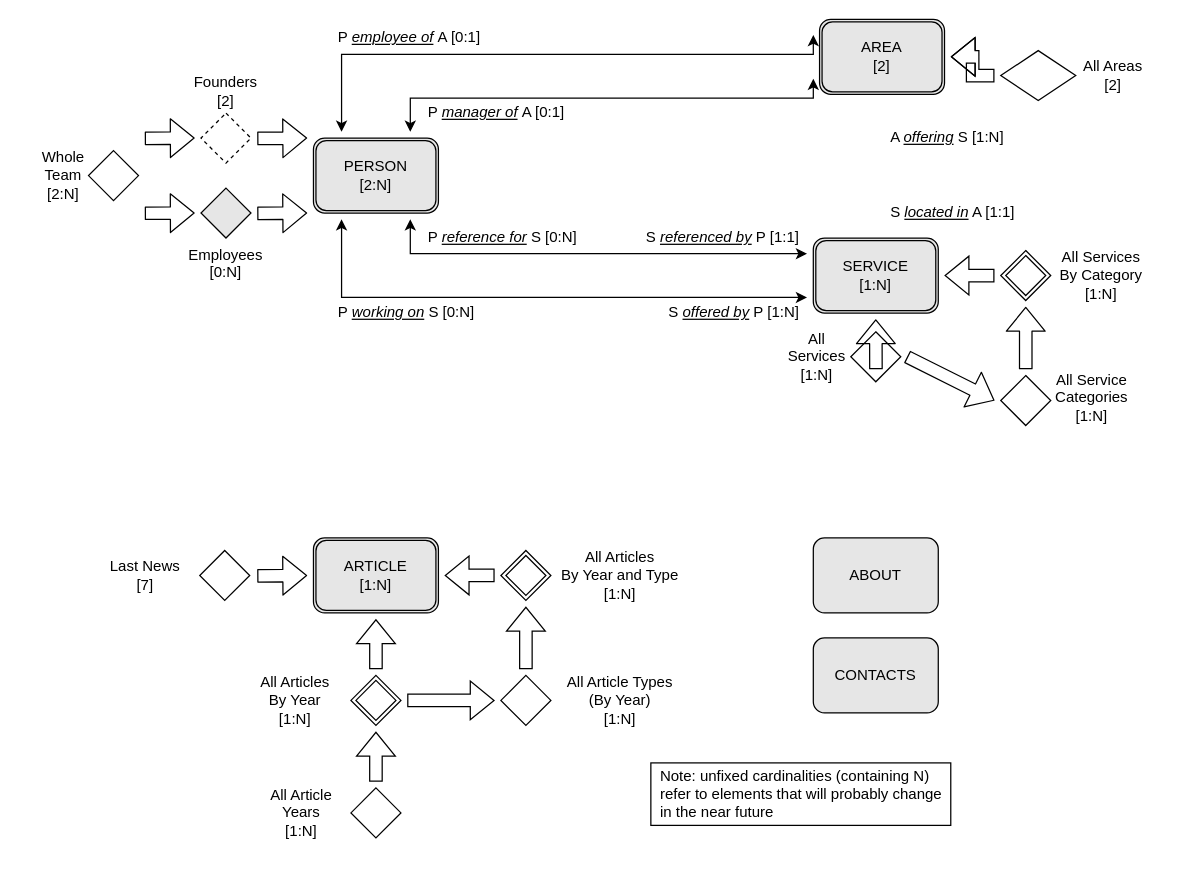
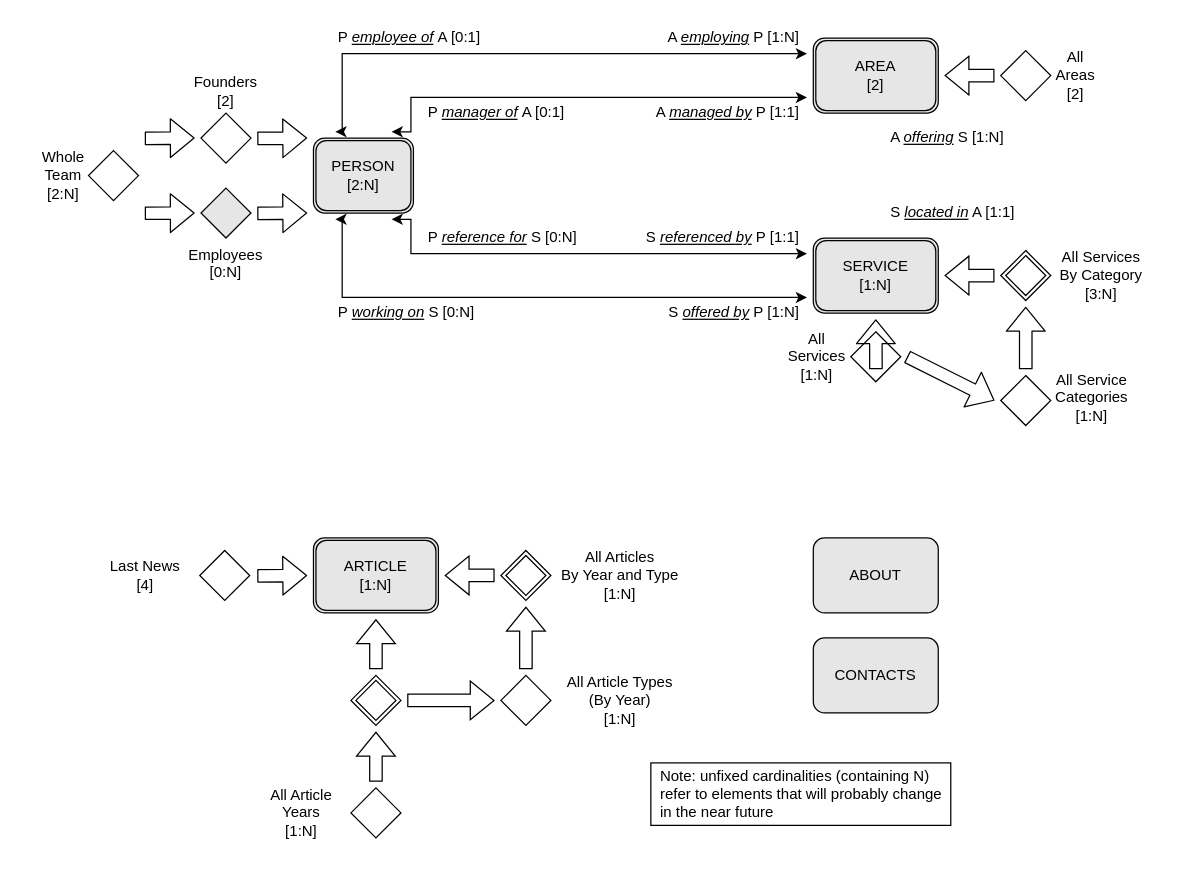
  <mxCell id="0" />
  <mxCell id="1" parent="0" />
  <mxCell id="2" value="ABOUT" style="shape=ext;rounded=1;html=1;whiteSpace=wrap;fillColor=#E6E6E6;perimeterSpacing=5;" parent="1" vertex="1"><mxGeometry x="650" y="430" width="100" height="60" as="geometry" /></mxCell>
  <mxCell id="3" value="CONTACTS" style="shape=ext;rounded=1;html=1;whiteSpace=wrap;fillColor=#E6E6E6;perimeterSpacing=5;" parent="1" vertex="1"><mxGeometry x="650" y="510" width="100" height="60" as="geometry" /></mxCell>
  <mxCell id="4" value="S &lt;i&gt;&lt;u&gt;located in&lt;/u&gt;&lt;/i&gt; A [1:1]" style="text;html=1;align=left;verticalAlign=middle;resizable=0;points=[];autosize=1;strokeColor=none;" parent="1" vertex="1"><mxGeometry x="710" y="160" width="110" height="20" as="geometry" /></mxCell>
  <mxCell id="5" value="A &lt;u style=&quot;font-style: italic&quot;&gt;offering&lt;/u&gt;&amp;nbsp;S [1:N]" style="text;html=1;align=left;verticalAlign=middle;resizable=0;points=[];autosize=1;strokeColor=none;" parent="1" vertex="1"><mxGeometry x="710" y="100" width="110" height="20" as="geometry" /></mxCell>
  <mxCell id="6" value="" style="group" parent="1" vertex="1" connectable="0"><mxGeometry x="650" y="190" width="270" height="150" as="geometry" /></mxCell>
  <mxCell id="7" value="SERVICE&lt;br&gt;[1:N]" style="shape=ext;rounded=1;html=1;whiteSpace=wrap;double=1;fillColor=#E6E6E6;perimeterSpacing=5;" parent="6" vertex="1"><mxGeometry width="100" height="60" as="geometry" /></mxCell>
  <mxCell id="8" value="All Services [1:N]" style="rhombus;whiteSpace=wrap;html=1;labelPosition=left;verticalLabelPosition=middle;align=center;verticalAlign=middle;perimeterSpacing=5;spacingRight=15;" parent="6" vertex="1"><mxGeometry x="30" y="75" width="40" height="40" as="geometry" /></mxCell>
  <mxCell id="9" value="" style="edgeStyle=orthogonalEdgeStyle;shape=flexArrow;rounded=0;orthogonalLoop=1;jettySize=auto;html=1;startArrow=none;startFill=0;endArrow=block;endFill=0;startSize=6;endSize=6;strokeWidth=1;" parent="6" source="10" target="7" edge="1"><mxGeometry relative="1" as="geometry" /></mxCell>
  <mxCell id="10" value="" style="rhombus;whiteSpace=wrap;html=1;double=1;labelPosition=right;verticalLabelPosition=middle;align=center;verticalAlign=middle;spacingLeft=15;perimeterSpacing=5;" parent="6" vertex="1"><mxGeometry x="150" y="10" width="40" height="40" as="geometry" /></mxCell>
  <mxCell id="11" value="" style="shape=flexArrow;endArrow=classic;html=1;startSize=6;endSize=6;strokeWidth=1;" parent="6" edge="1"><mxGeometry width="50" height="50" relative="1" as="geometry"><mxPoint x="170" y="105" as="sourcePoint" /><mxPoint x="170.0" y="55" as="targetPoint" /></mxGeometry></mxCell>
  <mxCell id="12" value="All Service Categories&lt;br&gt;[1:N]" style="rhombus;whiteSpace=wrap;html=1;labelPosition=right;verticalLabelPosition=middle;align=center;verticalAlign=middle;perimeterSpacing=5;spacingLeft=25;spacingTop=-5;" parent="6" vertex="1"><mxGeometry x="150" y="110" width="40" height="40" as="geometry" /></mxCell>
  <mxCell id="13" value="" style="shape=flexArrow;endArrow=classic;html=1;startSize=6;endSize=6;strokeWidth=1;entryX=0;entryY=0.5;entryDx=0;entryDy=0;exitX=1;exitY=0.5;exitDx=0;exitDy=0;" parent="6" source="8" target="12" edge="1"><mxGeometry width="50" height="50" relative="1" as="geometry"><mxPoint x="80" y="130" as="sourcePoint" /><mxPoint x="140" y="130" as="targetPoint" /></mxGeometry></mxCell>
  <mxCell id="14" value="" style="shape=flexArrow;endArrow=classic;html=1;startSize=6;endSize=6;strokeWidth=1;" parent="6" edge="1"><mxGeometry width="50" height="50" relative="1" as="geometry"><mxPoint x="50.12" y="105" as="sourcePoint" /><mxPoint x="50" y="65" as="targetPoint" /></mxGeometry></mxCell>
- <mxCell id="15" value="All Services&lt;br&gt;By Category&lt;br&gt;[1:N]" style="text;html=1;align=center;verticalAlign=middle;resizable=0;points=[];autosize=1;strokeColor=none;" parent="6" vertex="1"><mxGeometry x="190" y="5" width="80" height="50" as="geometry" /></mxCell>
+ <mxCell id="15" value="All Services&lt;br&gt;By Category&lt;br&gt;[3:N]" style="text;html=1;align=center;verticalAlign=middle;resizable=0;points=[];autosize=1;strokeColor=none;" parent="6" vertex="1"><mxGeometry x="190" y="5" width="80" height="50" as="geometry" /></mxCell>
  <mxCell id="16" value="" style="group" parent="1" vertex="1" connectable="0"><mxGeometry x="70" y="90" width="280" height="100" as="geometry" /></mxCell>
- <mxCell id="17" value="PERSON&lt;br&gt;[2:N]" style="shape=ext;rounded=1;html=1;whiteSpace=wrap;double=1;fillColor=#E6E6E6;perimeterSpacing=5;" parent="16" vertex="1"><mxGeometry x="180" y="20" width="100" height="60" as="geometry" /></mxCell>
- <mxCell id="18" value="Founders [2]" style="rhombus;whiteSpace=wrap;html=1;labelPosition=center;verticalLabelPosition=top;align=center;verticalAlign=bottom;perimeterSpacing=5;dashed=1;" parent="16" vertex="1"><mxGeometry x="90" width="40" height="40" as="geometry" /></mxCell>
+ <mxCell id="17" value="PERSON&lt;br&gt;[2:N]" style="shape=ext;rounded=1;html=1;whiteSpace=wrap;double=1;fillColor=#E6E6E6;perimeterSpacing=5;" parent="16" vertex="1"><mxGeometry x="180" y="20" width="80" height="60" as="geometry" /></mxCell>
+ <mxCell id="18" value="Founders [2]" style="rhombus;whiteSpace=wrap;html=1;labelPosition=center;verticalLabelPosition=top;align=center;verticalAlign=bottom;perimeterSpacing=5;" parent="16" vertex="1"><mxGeometry x="90" width="40" height="40" as="geometry" /></mxCell>
  <mxCell id="19" value="Employees [0:N]" style="rhombus;whiteSpace=wrap;html=1;labelPosition=center;verticalLabelPosition=bottom;align=center;verticalAlign=top;perimeterSpacing=5;fillColor=#e6e6e6;" parent="16" vertex="1"><mxGeometry x="90" y="60" width="40" height="40" as="geometry" /></mxCell>
  <mxCell id="20" value="Whole Team [2:N]" style="rhombus;whiteSpace=wrap;html=1;labelPosition=left;verticalLabelPosition=middle;align=center;verticalAlign=middle;perimeterSpacing=5;" parent="16" vertex="1"><mxGeometry y="30" width="40" height="40" as="geometry" /></mxCell>
  <mxCell id="21" value="" style="shape=flexArrow;endArrow=classic;html=1;startSize=6;endSize=6;strokeWidth=1;" parent="16" edge="1"><mxGeometry width="50" height="50" relative="1" as="geometry"><mxPoint x="135" y="20.29" as="sourcePoint" /><mxPoint x="175" y="20" as="targetPoint" /></mxGeometry></mxCell>
  <mxCell id="22" value="" style="shape=flexArrow;endArrow=classic;html=1;startSize=6;endSize=6;strokeWidth=1;" parent="16" edge="1"><mxGeometry width="50" height="50" relative="1" as="geometry"><mxPoint x="45" y="80.15" as="sourcePoint" /><mxPoint x="85" y="80" as="targetPoint" /></mxGeometry></mxCell>
  <mxCell id="23" value="" style="shape=flexArrow;endArrow=classic;html=1;startSize=6;endSize=6;strokeWidth=1;" parent="16" edge="1"><mxGeometry width="50" height="50" relative="1" as="geometry"><mxPoint x="135" y="80.29" as="sourcePoint" /><mxPoint x="175" y="80" as="targetPoint" /></mxGeometry></mxCell>
  <mxCell id="24" value="" style="shape=flexArrow;endArrow=classic;html=1;startSize=6;endSize=6;strokeWidth=1;" parent="16" edge="1"><mxGeometry width="50" height="50" relative="1" as="geometry"><mxPoint x="45" y="20.15" as="sourcePoint" /><mxPoint x="85" y="20" as="targetPoint" /></mxGeometry></mxCell>
  <mxCell id="25" value="" style="group" parent="1" vertex="1" connectable="0"><mxGeometry x="190" y="430" width="365" height="245" as="geometry" /></mxCell>
  <mxCell id="26" value="ARTICLE&lt;br&gt;[1:N]" style="shape=ext;rounded=1;html=1;whiteSpace=wrap;double=1;fillColor=#E6E6E6;perimeterSpacing=5;" parent="25" vertex="1"><mxGeometry x="60" width="100" height="60" as="geometry" /></mxCell>
  <mxCell id="27" style="edgeStyle=orthogonalEdgeStyle;shape=flexArrow;rounded=0;orthogonalLoop=1;jettySize=auto;html=1;entryX=1;entryY=0.5;entryDx=0;entryDy=0;startArrow=none;startFill=0;endArrow=block;endFill=0;startSize=6;endSize=6;strokeWidth=1;" parent="25" source="36" target="26" edge="1"><mxGeometry relative="1" as="geometry" /></mxCell>
  <mxCell id="28" style="edgeStyle=orthogonalEdgeStyle;shape=flexArrow;rounded=0;orthogonalLoop=1;jettySize=auto;html=1;exitX=0.5;exitY=0;exitDx=0;exitDy=0;entryX=0.5;entryY=1;entryDx=0;entryDy=0;startArrow=none;startFill=0;endArrow=block;endFill=0;startSize=6;endSize=6;strokeWidth=1;" parent="25" source="42" target="26" edge="1"><mxGeometry relative="1" as="geometry" /></mxCell>
  <mxCell id="29" style="edgeStyle=orthogonalEdgeStyle;shape=flexArrow;rounded=0;orthogonalLoop=1;jettySize=auto;html=1;exitX=0.5;exitY=0;exitDx=0;exitDy=0;entryX=0.5;entryY=1;entryDx=0;entryDy=0;startArrow=none;startFill=0;endArrow=block;endFill=0;startSize=6;endSize=6;strokeWidth=1;" parent="25" source="33" target="36" edge="1"><mxGeometry relative="1" as="geometry" /></mxCell>
  <mxCell id="30" style="edgeStyle=orthogonalEdgeStyle;shape=flexArrow;rounded=0;orthogonalLoop=1;jettySize=auto;html=1;exitX=1;exitY=0.5;exitDx=0;exitDy=0;entryX=0;entryY=0.5;entryDx=0;entryDy=0;startArrow=none;startFill=0;endArrow=block;endFill=0;startSize=6;endSize=6;strokeWidth=1;" parent="25" source="42" target="33" edge="1"><mxGeometry relative="1" as="geometry" /></mxCell>
  <mxCell id="31" style="edgeStyle=orthogonalEdgeStyle;shape=flexArrow;rounded=0;orthogonalLoop=1;jettySize=auto;html=1;entryX=0.5;entryY=1;entryDx=0;entryDy=0;startArrow=none;startFill=0;endArrow=block;endFill=0;startSize=6;endSize=6;strokeWidth=1;" parent="25" source="39" target="42" edge="1"><mxGeometry relative="1" as="geometry" /></mxCell>
  <mxCell id="32" value="" style="group" parent="25" vertex="1" connectable="0"><mxGeometry x="210" y="105" width="155" height="50" as="geometry" /></mxCell>
  <mxCell id="33" value="" style="rhombus;whiteSpace=wrap;html=1;labelPosition=right;verticalLabelPosition=middle;align=left;verticalAlign=middle;perimeterSpacing=5;spacingRight=15;" parent="32" vertex="1"><mxGeometry y="5" width="40" height="40" as="geometry" /></mxCell>
  <mxCell id="34" value="All Article Types&lt;br&gt;(By Year)&lt;br&gt;[1:N]" style="text;html=1;align=center;verticalAlign=middle;resizable=0;points=[];autosize=1;strokeColor=none;" parent="32" vertex="1"><mxGeometry x="45" width="100" height="50" as="geometry" /></mxCell>
  <mxCell id="35" value="" style="group" parent="25" vertex="1" connectable="0"><mxGeometry x="210" y="5" width="150" height="50" as="geometry" /></mxCell>
  <mxCell id="36" value="" style="rhombus;whiteSpace=wrap;html=1;double=1;labelPosition=right;verticalLabelPosition=middle;align=center;verticalAlign=middle;spacingLeft=15;perimeterSpacing=5;" parent="35" vertex="1"><mxGeometry y="5" width="40" height="40" as="geometry" /></mxCell>
  <mxCell id="37" value="All Articles&lt;br&gt;By Year and Type&lt;br&gt;[1:N]" style="text;html=1;align=center;verticalAlign=middle;resizable=0;points=[];autosize=1;strokeColor=none;" parent="35" vertex="1"><mxGeometry x="40" width="110" height="50" as="geometry" /></mxCell>
  <mxCell id="38" value="" style="group" parent="25" vertex="1" connectable="0"><mxGeometry x="10" y="195" width="120" height="50" as="geometry" /></mxCell>
  <mxCell id="39" value="" style="rhombus;whiteSpace=wrap;html=1;labelPosition=left;verticalLabelPosition=middle;align=center;verticalAlign=middle;perimeterSpacing=5;spacingRight=15;" parent="38" vertex="1"><mxGeometry x="80" y="5" width="40" height="40" as="geometry" /></mxCell>
  <mxCell id="40" value="All Article&lt;br&gt;Years&lt;br&gt;[1:N]" style="text;html=1;align=center;verticalAlign=middle;resizable=0;points=[];autosize=1;strokeColor=none;" parent="38" vertex="1"><mxGeometry x="10" width="60" height="50" as="geometry" /></mxCell>
  <mxCell id="41" value="" style="group" parent="25" vertex="1" connectable="0"><mxGeometry y="105" width="130" height="50" as="geometry" /></mxCell>
  <mxCell id="42" value="" style="rhombus;whiteSpace=wrap;html=1;double=1;labelPosition=right;verticalLabelPosition=middle;align=center;verticalAlign=middle;spacingLeft=15;perimeterSpacing=5;" parent="41" vertex="1"><mxGeometry x="90" y="5" width="40" height="40" as="geometry" /></mxCell>
- <mxCell id="43" value="All Articles&lt;br&gt;By Year&lt;br&gt;[1:N]" style="text;html=1;align=center;verticalAlign=middle;resizable=0;points=[];autosize=1;strokeColor=none;" parent="41" vertex="1"><mxGeometry x="10" width="70" height="50" as="geometry" /></mxCell>
- <mxCell id="44" value="AREA&lt;br&gt;[2]" style="shape=ext;rounded=1;html=1;whiteSpace=wrap;double=1;fillColor=#E6E6E6;perimeterSpacing=5;" parent="1" vertex="1"><mxGeometry x="655" y="15" width="100" height="60" as="geometry" /></mxCell>
+ <mxCell id="44" value="AREA&lt;br&gt;[2]" style="shape=ext;rounded=1;html=1;whiteSpace=wrap;double=1;fillColor=#E6E6E6;perimeterSpacing=5;" parent="1" vertex="1"><mxGeometry x="650" y="30" width="100" height="60" as="geometry" /></mxCell>
  <mxCell id="45" style="edgeStyle=orthogonalEdgeStyle;shape=flexArrow;rounded=0;orthogonalLoop=1;jettySize=auto;html=1;entryX=1;entryY=0.5;entryDx=0;entryDy=0;startArrow=none;startFill=0;endArrow=block;endFill=0;startSize=6;endSize=6;strokeWidth=1;" parent="1" source="46" target="44" edge="1"><mxGeometry x="730" y="-40" as="geometry" /></mxCell>
- <mxCell id="46" value="All Areas [2]" style="rhombus;whiteSpace=wrap;html=1;labelPosition=right;verticalLabelPosition=middle;align=center;verticalAlign=middle;perimeterSpacing=5;" parent="1" vertex="1"><mxGeometry x="800" y="40" width="60" height="40" as="geometry" /></mxCell>
+ <mxCell id="46" value="All Areas [2]" style="rhombus;whiteSpace=wrap;html=1;labelPosition=right;verticalLabelPosition=middle;align=center;verticalAlign=middle;perimeterSpacing=5;" parent="1" vertex="1"><mxGeometry x="800" y="40" width="40" height="40" as="geometry" /></mxCell>
  <mxCell id="47" style="edgeStyle=orthogonalEdgeStyle;rounded=0;orthogonalLoop=1;jettySize=auto;html=1;exitX=0.75;exitY=0;exitDx=0;exitDy=0;entryX=0;entryY=0.75;entryDx=0;entryDy=0;startArrow=classic;startFill=1;" parent="1" source="17" target="44" edge="1"><mxGeometry relative="1" as="geometry"><Array as="points"><mxPoint x="328" y="78" /></Array></mxGeometry></mxCell>
  <mxCell id="48" style="edgeStyle=orthogonalEdgeStyle;rounded=0;orthogonalLoop=1;jettySize=auto;html=1;exitX=0.25;exitY=0;exitDx=0;exitDy=0;entryX=0;entryY=0.25;entryDx=0;entryDy=0;startArrow=classic;startFill=1;" parent="1" source="17" target="44" edge="1"><mxGeometry relative="1" as="geometry"><Array as="points"><mxPoint x="273" y="43" /></Array></mxGeometry></mxCell>
  <mxCell id="49" value="P &lt;u style=&quot;font-style: italic&quot;&gt;employee of&lt;/u&gt;&amp;nbsp;A [0:1]" style="text;html=1;align=left;verticalAlign=middle;resizable=0;points=[];autosize=1;strokeColor=none;" parent="1" vertex="1"><mxGeometry x="267.5" y="20" width="130" height="20" as="geometry" /></mxCell>
+ <mxCell id="50" value="A &lt;u style=&quot;font-style: italic&quot;&gt;employing&lt;/u&gt;&amp;nbsp;P [1:N]" style="text;html=1;align=right;verticalAlign=middle;resizable=0;points=[];autosize=1;strokeColor=none;" parent="1" vertex="1"><mxGeometry x="520" y="20" width="120" height="20" as="geometry" /></mxCell>
  <mxCell id="51" value="P &lt;u style=&quot;font-style: italic&quot;&gt;manager of&lt;/u&gt;&amp;nbsp;A [0:1]" style="text;html=1;align=left;verticalAlign=middle;resizable=0;points=[];autosize=1;strokeColor=none;" parent="1" vertex="1"><mxGeometry x="340" y="80" width="120" height="20" as="geometry" /></mxCell>
+ <mxCell id="52" value="A &lt;u style=&quot;font-style: italic&quot;&gt;managed by&lt;/u&gt;&amp;nbsp;P [1:1]" style="text;html=1;align=right;verticalAlign=middle;resizable=0;points=[];autosize=1;strokeColor=none;" parent="1" vertex="1"><mxGeometry x="510" y="80" width="130" height="20" as="geometry" /></mxCell>
  <mxCell id="53" style="edgeStyle=orthogonalEdgeStyle;rounded=0;orthogonalLoop=1;jettySize=auto;html=1;exitX=0.75;exitY=1;exitDx=0;exitDy=0;entryX=0;entryY=0.25;entryDx=0;entryDy=0;startArrow=classic;startFill=1;" parent="1" source="17" target="7" edge="1"><mxGeometry x="408" y="200" as="geometry"><Array as="points"><mxPoint x="328" y="203" /></Array></mxGeometry></mxCell>
  <mxCell id="54" value="P &lt;u style=&quot;font-style: italic&quot;&gt;reference for&lt;/u&gt;&amp;nbsp;S [0:N]" style="text;html=1;align=left;verticalAlign=middle;resizable=0;points=[];autosize=1;strokeColor=none;" parent="1" vertex="1"><mxGeometry x="340" y="180" width="130" height="20" as="geometry" /></mxCell>
  <mxCell id="55" value="S &lt;u style=&quot;font-style: italic&quot;&gt;referenced by&lt;/u&gt;&amp;nbsp;P [1:1]" style="text;html=1;align=right;verticalAlign=middle;resizable=0;points=[];autosize=1;strokeColor=none;" parent="1" vertex="1"><mxGeometry x="500" y="180" width="140" height="20" as="geometry" /></mxCell>
  <mxCell id="56" style="edgeStyle=orthogonalEdgeStyle;rounded=0;orthogonalLoop=1;jettySize=auto;html=1;exitX=0.25;exitY=1;exitDx=0;exitDy=0;entryX=0;entryY=0.75;entryDx=0;entryDy=0;startArrow=classic;startFill=1;" parent="1" source="17" target="7" edge="1"><mxGeometry x="320" y="298" as="geometry"><Array as="points"><mxPoint x="273" y="238" /></Array></mxGeometry></mxCell>
  <mxCell id="57" value="P &lt;u style=&quot;font-style: italic&quot;&gt;working on&lt;/u&gt;&amp;nbsp;S [0:N]" style="text;html=1;align=left;verticalAlign=middle;resizable=0;points=[];autosize=1;strokeColor=none;" parent="1" vertex="1"><mxGeometry x="267.5" y="240" width="120" height="20" as="geometry" /></mxCell>
  <mxCell id="58" value="S &lt;u style=&quot;font-style: italic&quot;&gt;offered by&lt;/u&gt;&amp;nbsp;P [1:N]" style="text;html=1;align=right;verticalAlign=middle;resizable=0;points=[];autosize=1;strokeColor=none;" parent="1" vertex="1"><mxGeometry x="520" y="240" width="120" height="20" as="geometry" /></mxCell>
  <mxCell id="59" value="&lt;div style=&quot;text-align: left&quot;&gt;&lt;span&gt;Note: unfixed cardinalities (containing N)&lt;/span&gt;&lt;/div&gt;&lt;div style=&quot;text-align: left&quot;&gt;&lt;span&gt;refer to elements that will probably change&lt;/span&gt;&lt;/div&gt;&lt;div style=&quot;text-align: left&quot;&gt;&lt;span&gt;in the near future&lt;/span&gt;&lt;/div&gt;" style="text;html=1;align=center;verticalAlign=middle;resizable=0;points=[];autosize=1;strokeColor=#000000;" parent="1" vertex="1"><mxGeometry x="520" y="610" width="240" height="50" as="geometry" /></mxCell>
  <mxCell id="60" value="" style="rhombus;whiteSpace=wrap;html=1;labelPosition=center;verticalLabelPosition=bottom;align=center;verticalAlign=top;perimeterSpacing=5;" parent="1" vertex="1"><mxGeometry x="159" y="440" width="40" height="40" as="geometry" /></mxCell>
  <mxCell id="61" value="" style="shape=flexArrow;endArrow=classic;html=1;startSize=6;endSize=6;strokeWidth=1;" parent="1" edge="1"><mxGeometry width="50" height="50" relative="1" as="geometry"><mxPoint x="205" y="460.29" as="sourcePoint" /><mxPoint x="245" y="460" as="targetPoint" /></mxGeometry></mxCell>
  <mxCell id="62" value="" style="group" parent="1" vertex="1" connectable="0"><mxGeometry x="20" y="435" width="155" height="50" as="geometry" /></mxCell>
- <mxCell id="63" value="Last News&lt;br&gt;[7]" style="text;html=1;align=center;verticalAlign=middle;resizable=0;points=[];autosize=1;strokeColor=none;" parent="62" vertex="1"><mxGeometry x="60" y="10" width="70" height="30" as="geometry" /></mxCell>
+ <mxCell id="63" value="Last News&lt;br&gt;[4]" style="text;html=1;align=center;verticalAlign=middle;resizable=0;points=[];autosize=1;strokeColor=none;" parent="62" vertex="1"><mxGeometry x="60" y="10" width="70" height="30" as="geometry" /></mxCell>
